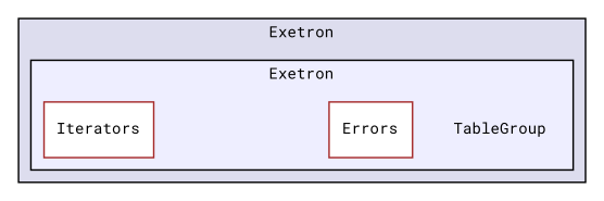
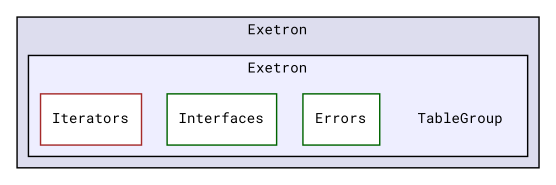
  digraph {
    compound=true
    fontname="Roboto Mono"
    node [fontname="Roboto Mono" fontsize=10 shape=box color=darkgreen fillcolor=white style=filled]
    n1 [label=TableGroup shape=plaintext fillcolor="" style=""]
-   n2 [color=brown label=Errors]
+   n2 [label=Errors]
+   n3 [label=Interfaces]
    n4 [color=brown label=Iterators]
    subgraph cluster_1 {
      bgcolor="#ddddee"
      fontsize=10
      label=Exetron
      pencolor=black
      subgraph cluster_2 {
        bgcolor="#eeeeff"
        fontsize=10
        pencolor=black
        n1
        n2
+       n3
        n4
      }
    }
  }
